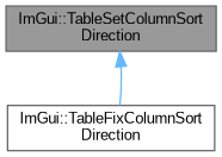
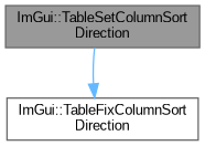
  digraph {
    rankdir=TB
    fontname="Liberation Sans"
    node [fontname="Liberation Sans" fontsize=10 shape=box style=filled]
    n1 [color=gray40 fillcolor=grey60 fontcolor=black height=0.2 label="ImGui::TableSetColumnSort\lDirection" width=0.4]
    n2 [color=grey40 fillcolor=white height=0.2 label="ImGui::TableFixColumnSort\lDirection" width=0.4]
-   n2 -> n1 [color=steelblue1 fontname="Liberation Sans" fontsize=10 labelfontname=Helvetica labelfontsize=10 style=solid]
+   n1 -> n2 [color=steelblue1 fontname="Liberation Sans" fontsize=10 labelfontname=Helvetica labelfontsize=10 style=solid]
  }
